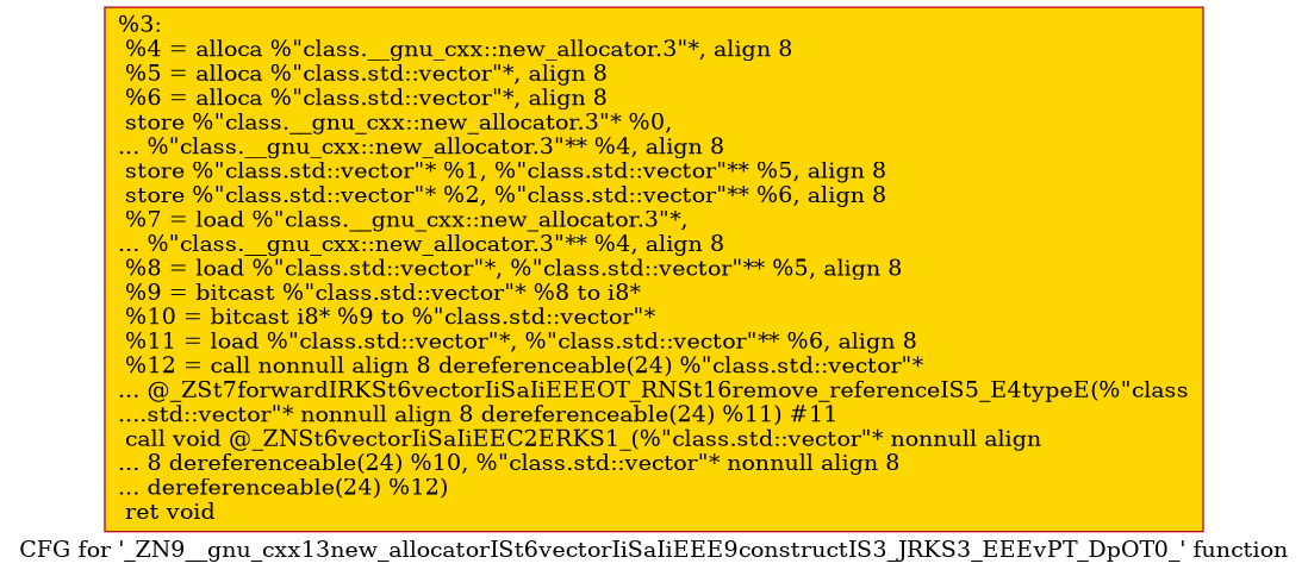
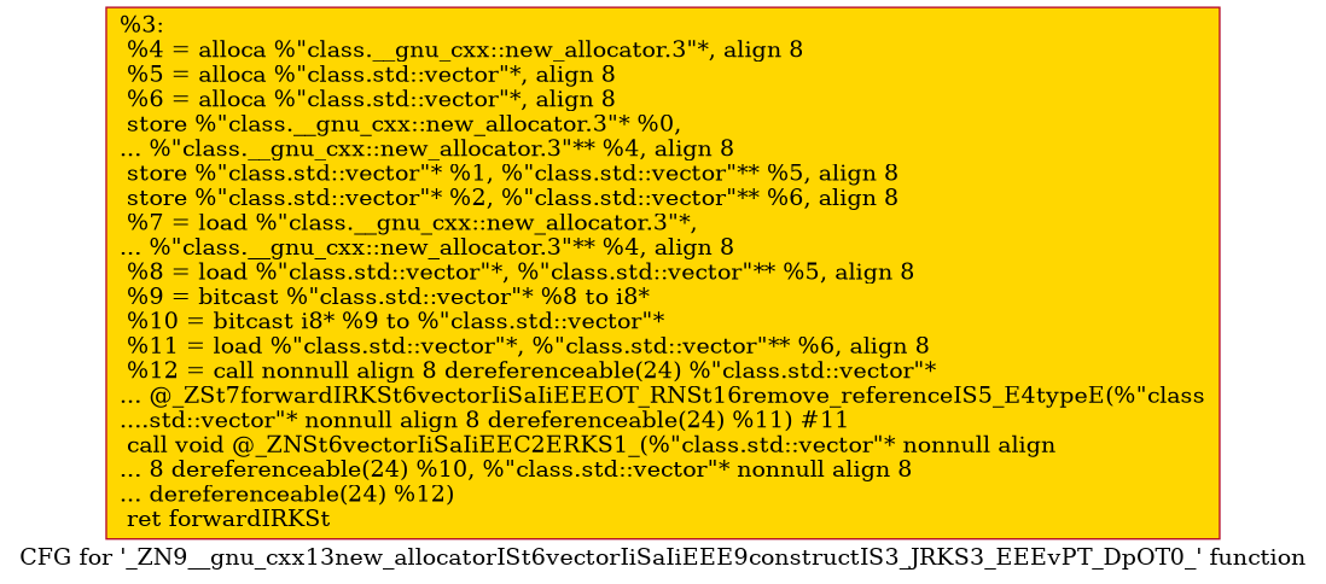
  digraph {
    label="CFG for '_ZN9__gnu_cxx13new_allocatorISt6vectorIiSaIiEEE9constructIS3_JRKS3_EEEvPT_DpOT0_' function"
-   n1 [color="#b70d28ff" fillcolor=gold label="{%3:\l  %4 = alloca %\"class.__gnu_cxx::new_allocator.3\"*, align 8\l  %5 = alloca %\"class.std::vector\"*, align 8\l  %6 = alloca %\"class.std::vector\"*, align 8\l  store %\"class.__gnu_cxx::new_allocator.3\"* %0,\l... %\"class.__gnu_cxx::new_allocator.3\"** %4, align 8\l  store %\"class.std::vector\"* %1, %\"class.std::vector\"** %5, align 8\l  store %\"class.std::vector\"* %2, %\"class.std::vector\"** %6, align 8\l  %7 = load %\"class.__gnu_cxx::new_allocator.3\"*,\l... %\"class.__gnu_cxx::new_allocator.3\"** %4, align 8\l  %8 = load %\"class.std::vector\"*, %\"class.std::vector\"** %5, align 8\l  %9 = bitcast %\"class.std::vector\"* %8 to i8*\l  %10 = bitcast i8* %9 to %\"class.std::vector\"*\l  %11 = load %\"class.std::vector\"*, %\"class.std::vector\"** %6, align 8\l  %12 = call nonnull align 8 dereferenceable(24) %\"class.std::vector\"*\l... @_ZSt7forwardIRKSt6vectorIiSaIiEEEOT_RNSt16remove_referenceIS5_E4typeE(%\"class\l....std::vector\"* nonnull align 8 dereferenceable(24) %11) #11\l  call void @_ZNSt6vectorIiSaIiEEC2ERKS1_(%\"class.std::vector\"* nonnull align\l... 8 dereferenceable(24) %10, %\"class.std::vector\"* nonnull align 8\l... dereferenceable(24) %12)\l  ret void\l}" shape=record style=filled]
+   n1 [color="#b70d28ff" fillcolor=gold label="{%3:\l  %4 = alloca %\"class.__gnu_cxx::new_allocator.3\"*, align 8\l  %5 = alloca %\"class.std::vector\"*, align 8\l  %6 = alloca %\"class.std::vector\"*, align 8\l  store %\"class.__gnu_cxx::new_allocator.3\"* %0,\l... %\"class.__gnu_cxx::new_allocator.3\"** %4, align 8\l  store %\"class.std::vector\"* %1, %\"class.std::vector\"** %5, align 8\l  store %\"class.std::vector\"* %2, %\"class.std::vector\"** %6, align 8\l  %7 = load %\"class.__gnu_cxx::new_allocator.3\"*,\l... %\"class.__gnu_cxx::new_allocator.3\"** %4, align 8\l  %8 = load %\"class.std::vector\"*, %\"class.std::vector\"** %5, align 8\l  %9 = bitcast %\"class.std::vector\"* %8 to i8*\l  %10 = bitcast i8* %9 to %\"class.std::vector\"*\l  %11 = load %\"class.std::vector\"*, %\"class.std::vector\"** %6, align 8\l  %12 = call nonnull align 8 dereferenceable(24) %\"class.std::vector\"*\l... @_ZSt7forwardIRKSt6vectorIiSaIiEEEOT_RNSt16remove_referenceIS5_E4typeE(%\"class\l....std::vector\"* nonnull align 8 dereferenceable(24) %11) #11\l  call void @_ZNSt6vectorIiSaIiEEC2ERKS1_(%\"class.std::vector\"* nonnull align\l... 8 dereferenceable(24) %10, %\"class.std::vector\"* nonnull align 8\l... dereferenceable(24) %12)\l  ret forwardIRKSt\l}" shape=record style=filled]
  }
